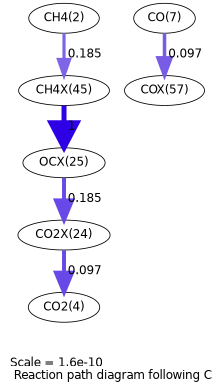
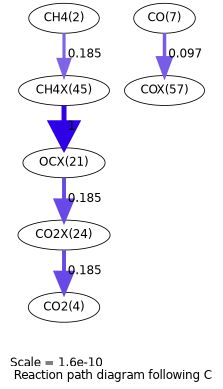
  digraph {
    fontname=Helvetica
    label="Scale = 1.6e-10\l Reaction path diagram following C"
    node [fontname=Helvetica]
    edge [arrowsize=2.36 color="0.7, 0.685, 0.9" fontname=Helvetica penwidth=4.73]
    n1 [label="CH4(2)"]
    n2 [label="CH4X(45)"]
-   n3 [label="OCX(25)"]
+   n3 [label="OCX(21)"]
    n4 [label="CO(7)"]
    n5 [label="COX(57)"]
    n6 [label="CO2X(24)"]
    n7 [label="CO2(4)"]
    n1 -> n2 [arrowsize=1.92 color="0.7, 0.558, 0.9" label=" 0.185" penwidth=3.85]
    n2 -> n3 [arrowsize=3 color="0.7, 1.5, 0.9" label=" 1" penwidth=6]
    n3 -> n6 [label=" 0.185"]
    n4 -> n5 [arrowsize=2.12 color="0.7, 0.597, 0.9" label=" 0.097" penwidth=4.24]
-   n6 -> n7 [label=" 0.097"]
+   n6 -> n7 [label=" 0.185"]
  }
